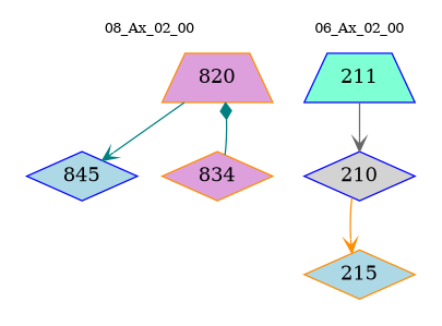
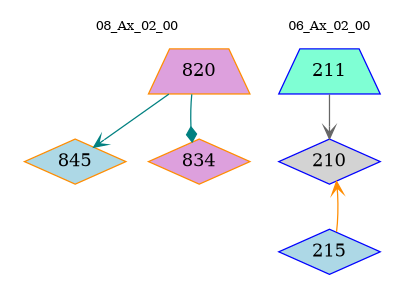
  digraph {
    node [color=blue fillcolor=lightblue shape=diamond style=filled]
    edge [arrowhead=vee color=teal]
-   n1 [label=845]
+   n1 [color=darkorange label=845]
    n2 [color=darkorange fillcolor=plum label=820 shape=trapezium]
    n3 [color=darkorange fillcolor=plum label=834]
    n4 [fillcolor=aquamarine label=211 shape=trapezium]
    n5 [fillcolor=lightgrey label=210]
-   n6 [color=darkorange label=215]
+   n6 [label=215]
    subgraph cluster_1 {
      color=white
      fontsize=10
      label="08_Ax_02_00"
      n1
      n2
      n3
    }
    subgraph cluster_2 {
      color=white
      fontsize=10
      label="06_Ax_02_00"
      n4
      n5
      n6
    }
    n2 -> n1
-   n3 -> n2 [arrowhead=diamond]
+   n2 -> n3 [arrowhead=diamond]
    n4 -> n5 [color=gray40]
-   n5 -> n6 [color=darkorange]
+   n6 -> n5 [color=darkorange]
  }
